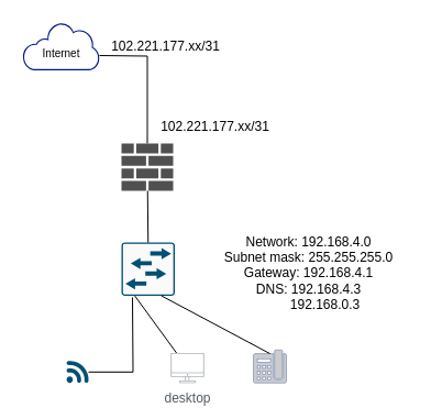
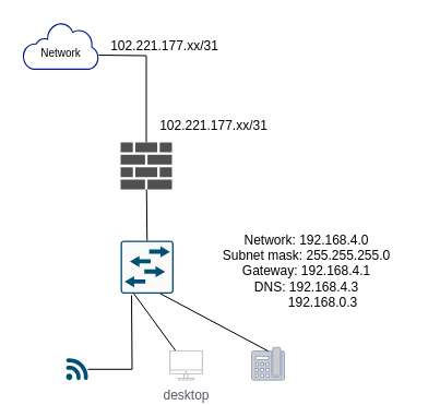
  <mxCell id="0" />
  <mxCell id="1" parent="0" />
  <mxCell id="2" value="" style="sketch=0;aspect=fixed;pointerEvents=1;shadow=0;dashed=0;html=1;strokeColor=none;labelPosition=center;verticalLabelPosition=bottom;verticalAlign=top;align=center;fillColor=#00188D;shape=mxgraph.mscae.enterprise.internet_hollow" vertex="1" parent="1"><mxGeometry x="20" y="20" width="70" height="43.4" as="geometry" /></mxCell>
  <mxCell id="3" style="edgeStyle=orthogonalEdgeStyle;rounded=0;orthogonalLoop=1;jettySize=auto;html=1;endArrow=none;endFill=0;" edge="1" parent="1" target="5"><mxGeometry relative="1" as="geometry"><mxPoint x="-10" y="220" as="targetPoint" /><mxPoint x="90" y="50" as="sourcePoint" /></mxGeometry></mxCell>
- <mxCell id="4" value="&lt;font style=&quot;font-size: 10px;&quot;&gt;Internet&lt;/font&gt;" style="text;html=1;align=center;verticalAlign=middle;resizable=0;points=[];autosize=1;strokeColor=none;fillColor=none;" vertex="1" parent="1"><mxGeometry x="25" y="33.4" width="60" height="30" as="geometry" /></mxCell>
+ <mxCell id="4" value="&lt;font style=&quot;font-size: 10px;&quot;&gt;Network&lt;/font&gt;" style="text;html=1;align=center;verticalAlign=middle;resizable=0;points=[];autosize=1;strokeColor=none;fillColor=none;" vertex="1" parent="1"><mxGeometry x="25" y="33.4" width="60" height="30" as="geometry" /></mxCell>
  <mxCell id="5" value="" style="sketch=0;pointerEvents=1;shadow=0;dashed=0;html=1;strokeColor=none;fillColor=#505050;labelPosition=center;verticalLabelPosition=bottom;verticalAlign=top;outlineConnect=0;align=center;shape=mxgraph.office.concepts.firewall;" vertex="1" parent="1"><mxGeometry x="110" y="130" width="47" height="43" as="geometry" /></mxCell>
  <mxCell id="6" style="rounded=0;orthogonalLoop=1;jettySize=auto;html=1;exitX=0.25;exitY=1;exitDx=0;exitDy=0;exitPerimeter=0;endArrow=none;endFill=0;" edge="1" parent="1" source="7" target="10"><mxGeometry relative="1" as="geometry" /></mxCell>
  <mxCell id="7" value="" style="sketch=0;points=[[0.015,0.015,0],[0.985,0.015,0],[0.985,0.985,0],[0.015,0.985,0],[0.25,0,0],[0.5,0,0],[0.75,0,0],[1,0.25,0],[1,0.5,0],[1,0.75,0],[0.75,1,0],[0.5,1,0],[0.25,1,0],[0,0.75,0],[0,0.5,0],[0,0.25,0]];verticalLabelPosition=bottom;html=1;verticalAlign=top;aspect=fixed;align=center;pointerEvents=1;shape=mxgraph.cisco19.rect;prIcon=l2_switch;fillColor=#FAFAFA;strokeColor=#005073;" vertex="1" parent="1"><mxGeometry x="110" y="220" width="48.5" height="48.5" as="geometry" /></mxCell>
  <mxCell id="8" style="rounded=0;orthogonalLoop=1;jettySize=auto;html=1;entryX=0.5;entryY=0;entryDx=0;entryDy=0;entryPerimeter=0;endArrow=none;endFill=0;" edge="1" parent="1" source="5" target="7"><mxGeometry relative="1" as="geometry" /></mxCell>
  <mxCell id="9" value="&lt;font style=&quot;font-size: 12px;&quot;&gt;102.221.177.xx/31&lt;/font&gt;" style="text;html=1;align=center;verticalAlign=middle;resizable=0;points=[];autosize=1;strokeColor=none;fillColor=none;" vertex="1" parent="1"><mxGeometry x="135" y="100" width="120" height="30" as="geometry" /></mxCell>
  <mxCell id="10" value="desktop" style="sketch=0;outlineConnect=0;gradientColor=none;fontColor=#545B64;strokeColor=none;fillColor=#879196;dashed=0;verticalLabelPosition=bottom;verticalAlign=top;align=center;html=1;fontSize=12;fontStyle=0;aspect=fixed;shape=mxgraph.aws4.illustration_desktop;pointerEvents=1" vertex="1" parent="1"><mxGeometry x="155" y="320.45" width="30" height="27.3" as="geometry" /></mxCell>
  <mxCell id="11" value="" style="fontColor=#0066CC;verticalAlign=top;verticalLabelPosition=bottom;labelPosition=center;align=center;html=1;outlineConnect=0;fillColor=#CCCCCC;strokeColor=#6881B3;gradientColor=none;gradientDirection=north;strokeWidth=2;shape=mxgraph.networks.phone_2;" vertex="1" parent="1"><mxGeometry x="230" y="317.75" width="30" height="30" as="geometry" /></mxCell>
  <mxCell id="12" value="" style="points=[[0.005,0.09,0],[0.08,0,0],[0.76,0.25,0],[1,0.92,0],[0.91,0.995,0],[0.57,0.995,0],[0.045,0.955,0],[0.005,0.43,0]];verticalLabelPosition=bottom;sketch=0;html=1;verticalAlign=top;aspect=fixed;align=center;pointerEvents=1;shape=mxgraph.cisco19.3g_4g_indicator;fillColor=#005073;strokeColor=none;" vertex="1" parent="1"><mxGeometry x="60" y="327.75" width="20" height="20" as="geometry" /></mxCell>
  <mxCell id="13" style="rounded=0;orthogonalLoop=1;jettySize=auto;html=1;exitX=0.75;exitY=1;exitDx=0;exitDy=0;exitPerimeter=0;entryX=0.5;entryY=0.11;entryDx=0;entryDy=0;entryPerimeter=0;endArrow=none;endFill=0;" edge="1" parent="1" source="7" target="11"><mxGeometry relative="1" as="geometry" /></mxCell>
  <mxCell id="14" style="edgeStyle=orthogonalEdgeStyle;rounded=0;orthogonalLoop=1;jettySize=auto;html=1;endArrow=none;endFill=0;" edge="1" parent="1" source="12"><mxGeometry relative="1" as="geometry"><mxPoint x="120" y="270" as="targetPoint" /></mxGeometry></mxCell>
  <mxCell id="15" value="&lt;font style=&quot;font-size: 12px;&quot;&gt;102.221.177.xx/31&lt;/font&gt;" style="text;html=1;align=center;verticalAlign=middle;resizable=0;points=[];autosize=1;strokeColor=none;fillColor=none;" vertex="1" parent="1"><mxGeometry x="90" y="26.7" width="120" height="30" as="geometry" /></mxCell>
  <mxCell id="16" value="Network: 192.168.4.0&lt;br&gt;Subnet mask: 255.255.255.0&lt;br&gt;Gateway: 192.168.4.1&lt;br&gt;DNS: 192.168.4.3&lt;br&gt;&amp;nbsp;&amp;nbsp;&amp;nbsp;&amp;nbsp;&amp;nbsp;&amp;nbsp;&amp;nbsp;&amp;nbsp; 192.168.0.3" style="text;html=1;align=center;verticalAlign=middle;resizable=0;points=[];autosize=1;strokeColor=none;fillColor=none;" vertex="1" parent="1"><mxGeometry x="190" y="203" width="180" height="90" as="geometry" /></mxCell>
